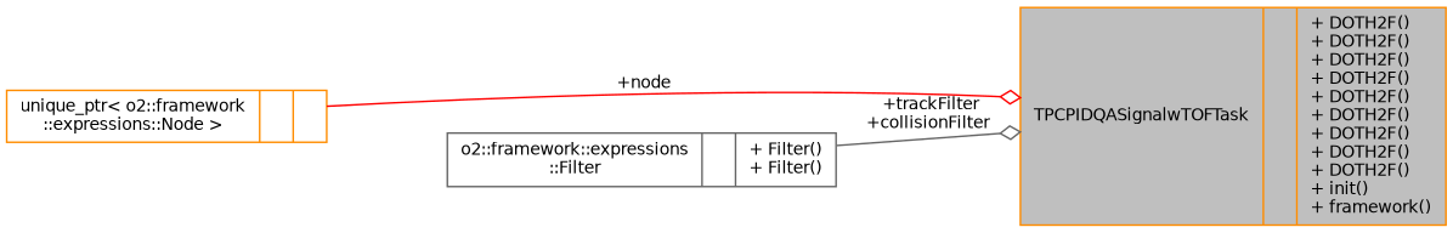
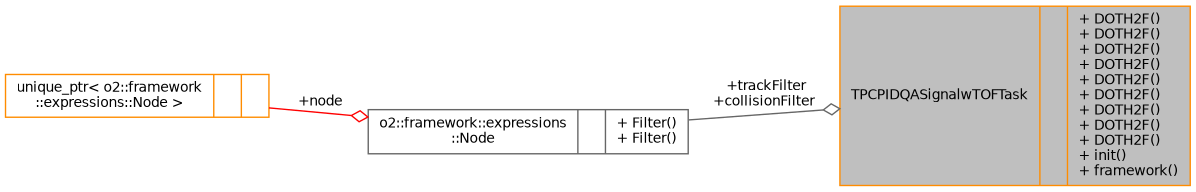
  digraph {
    rankdir=LR
    node [color=darkorange fontname=Helvetica fontsize=10 shape=record]
    edge [arrowhead=odiamond fontname=Helvetica fontsize=10 labelfontname=Helvetica labelfontsize=10 style=solid]
    n1 [fillcolor=grey75 fontcolor=black height=0.2 label="{TPCPIDQASignalwTOFTask\n||+ DOTH2F()\l+ DOTH2F()\l+ DOTH2F()\l+ DOTH2F()\l+ DOTH2F()\l+ DOTH2F()\l+ DOTH2F()\l+ DOTH2F()\l+ DOTH2F()\l+ init()\l+ framework()\l}" style=filled width=0.4]
-   n2 [color=gray40 height=0.2 label="{o2::framework::expressions\l::Filter\n||+ Filter()\l+ Filter()\l}" width=0.4]
+   n2 [color=gray40 height=0.2 label="{o2::framework::expressions\l::Node\n||+ Filter()\l+ Filter()\l}" width=0.4]
    n3 [height=0.2 label="{unique_ptr\< o2::framework\l::expressions::Node \>\n||}" width=0.4]
    n2 -> n1 [color=gray40 label=" +trackFilter\n+collisionFilter"]
-   n3 -> n1 [color=red label=" +node"]
+   n3 -> n2 [color=red label=" +node"]
  }
